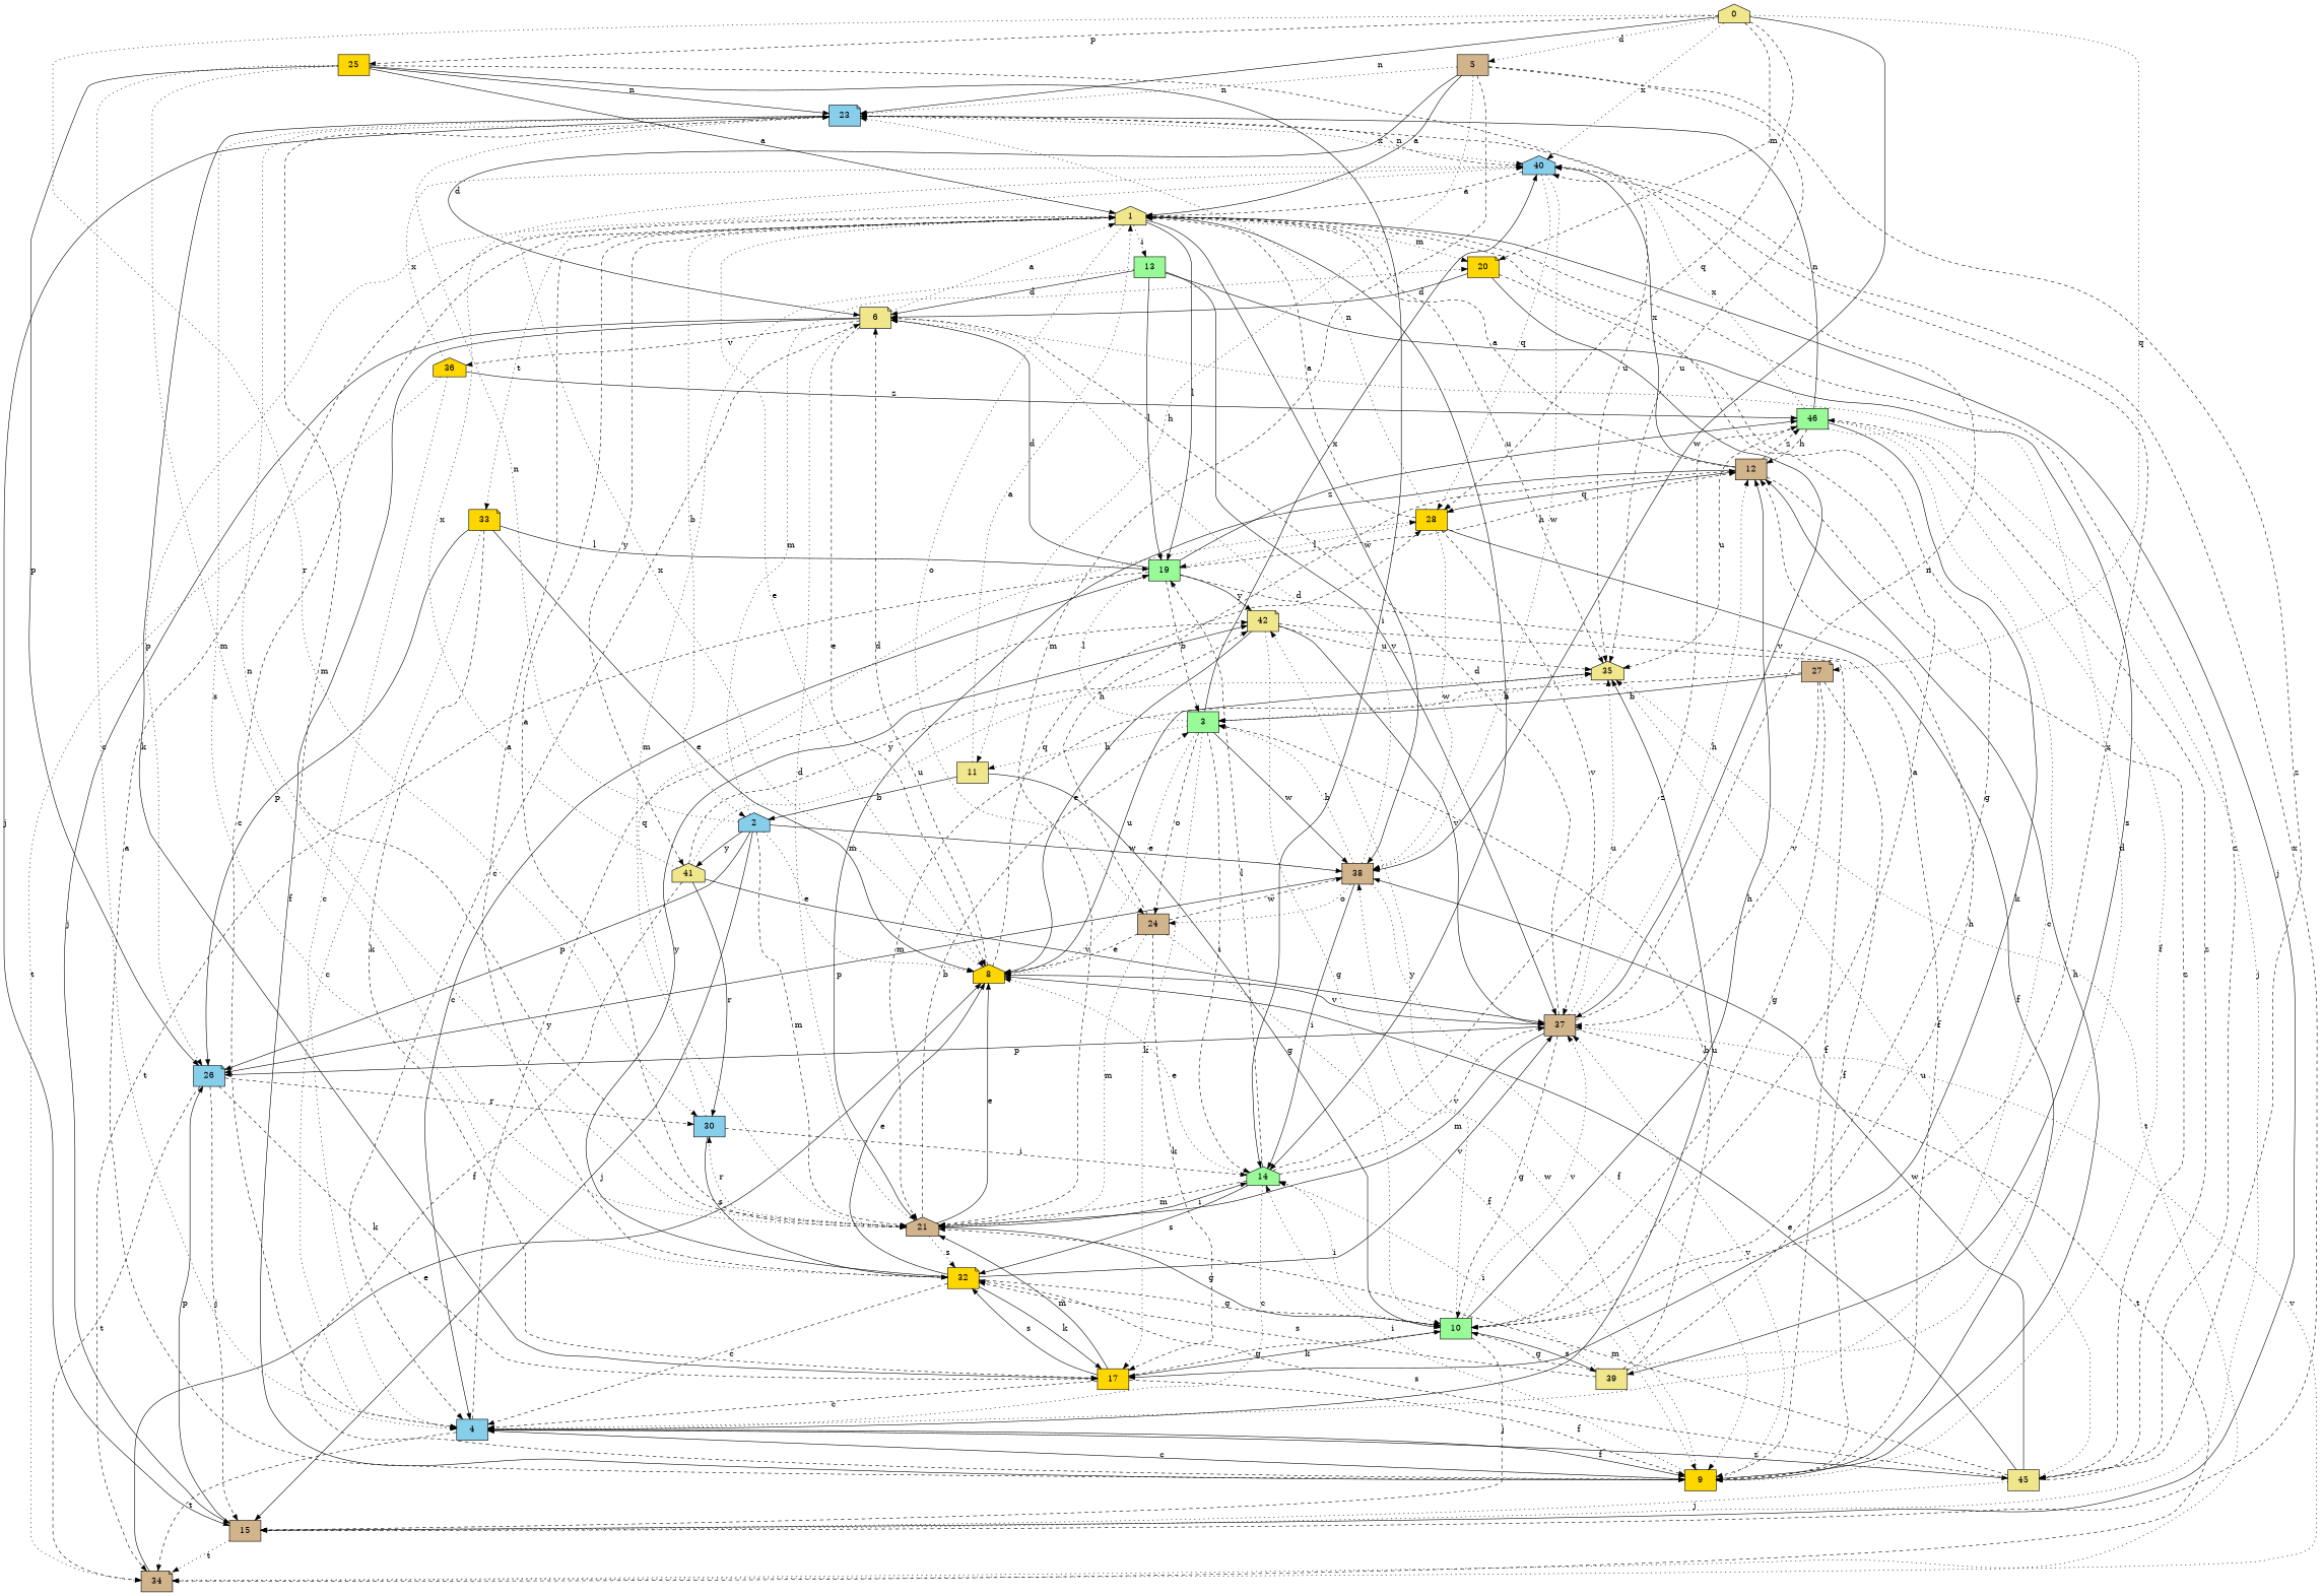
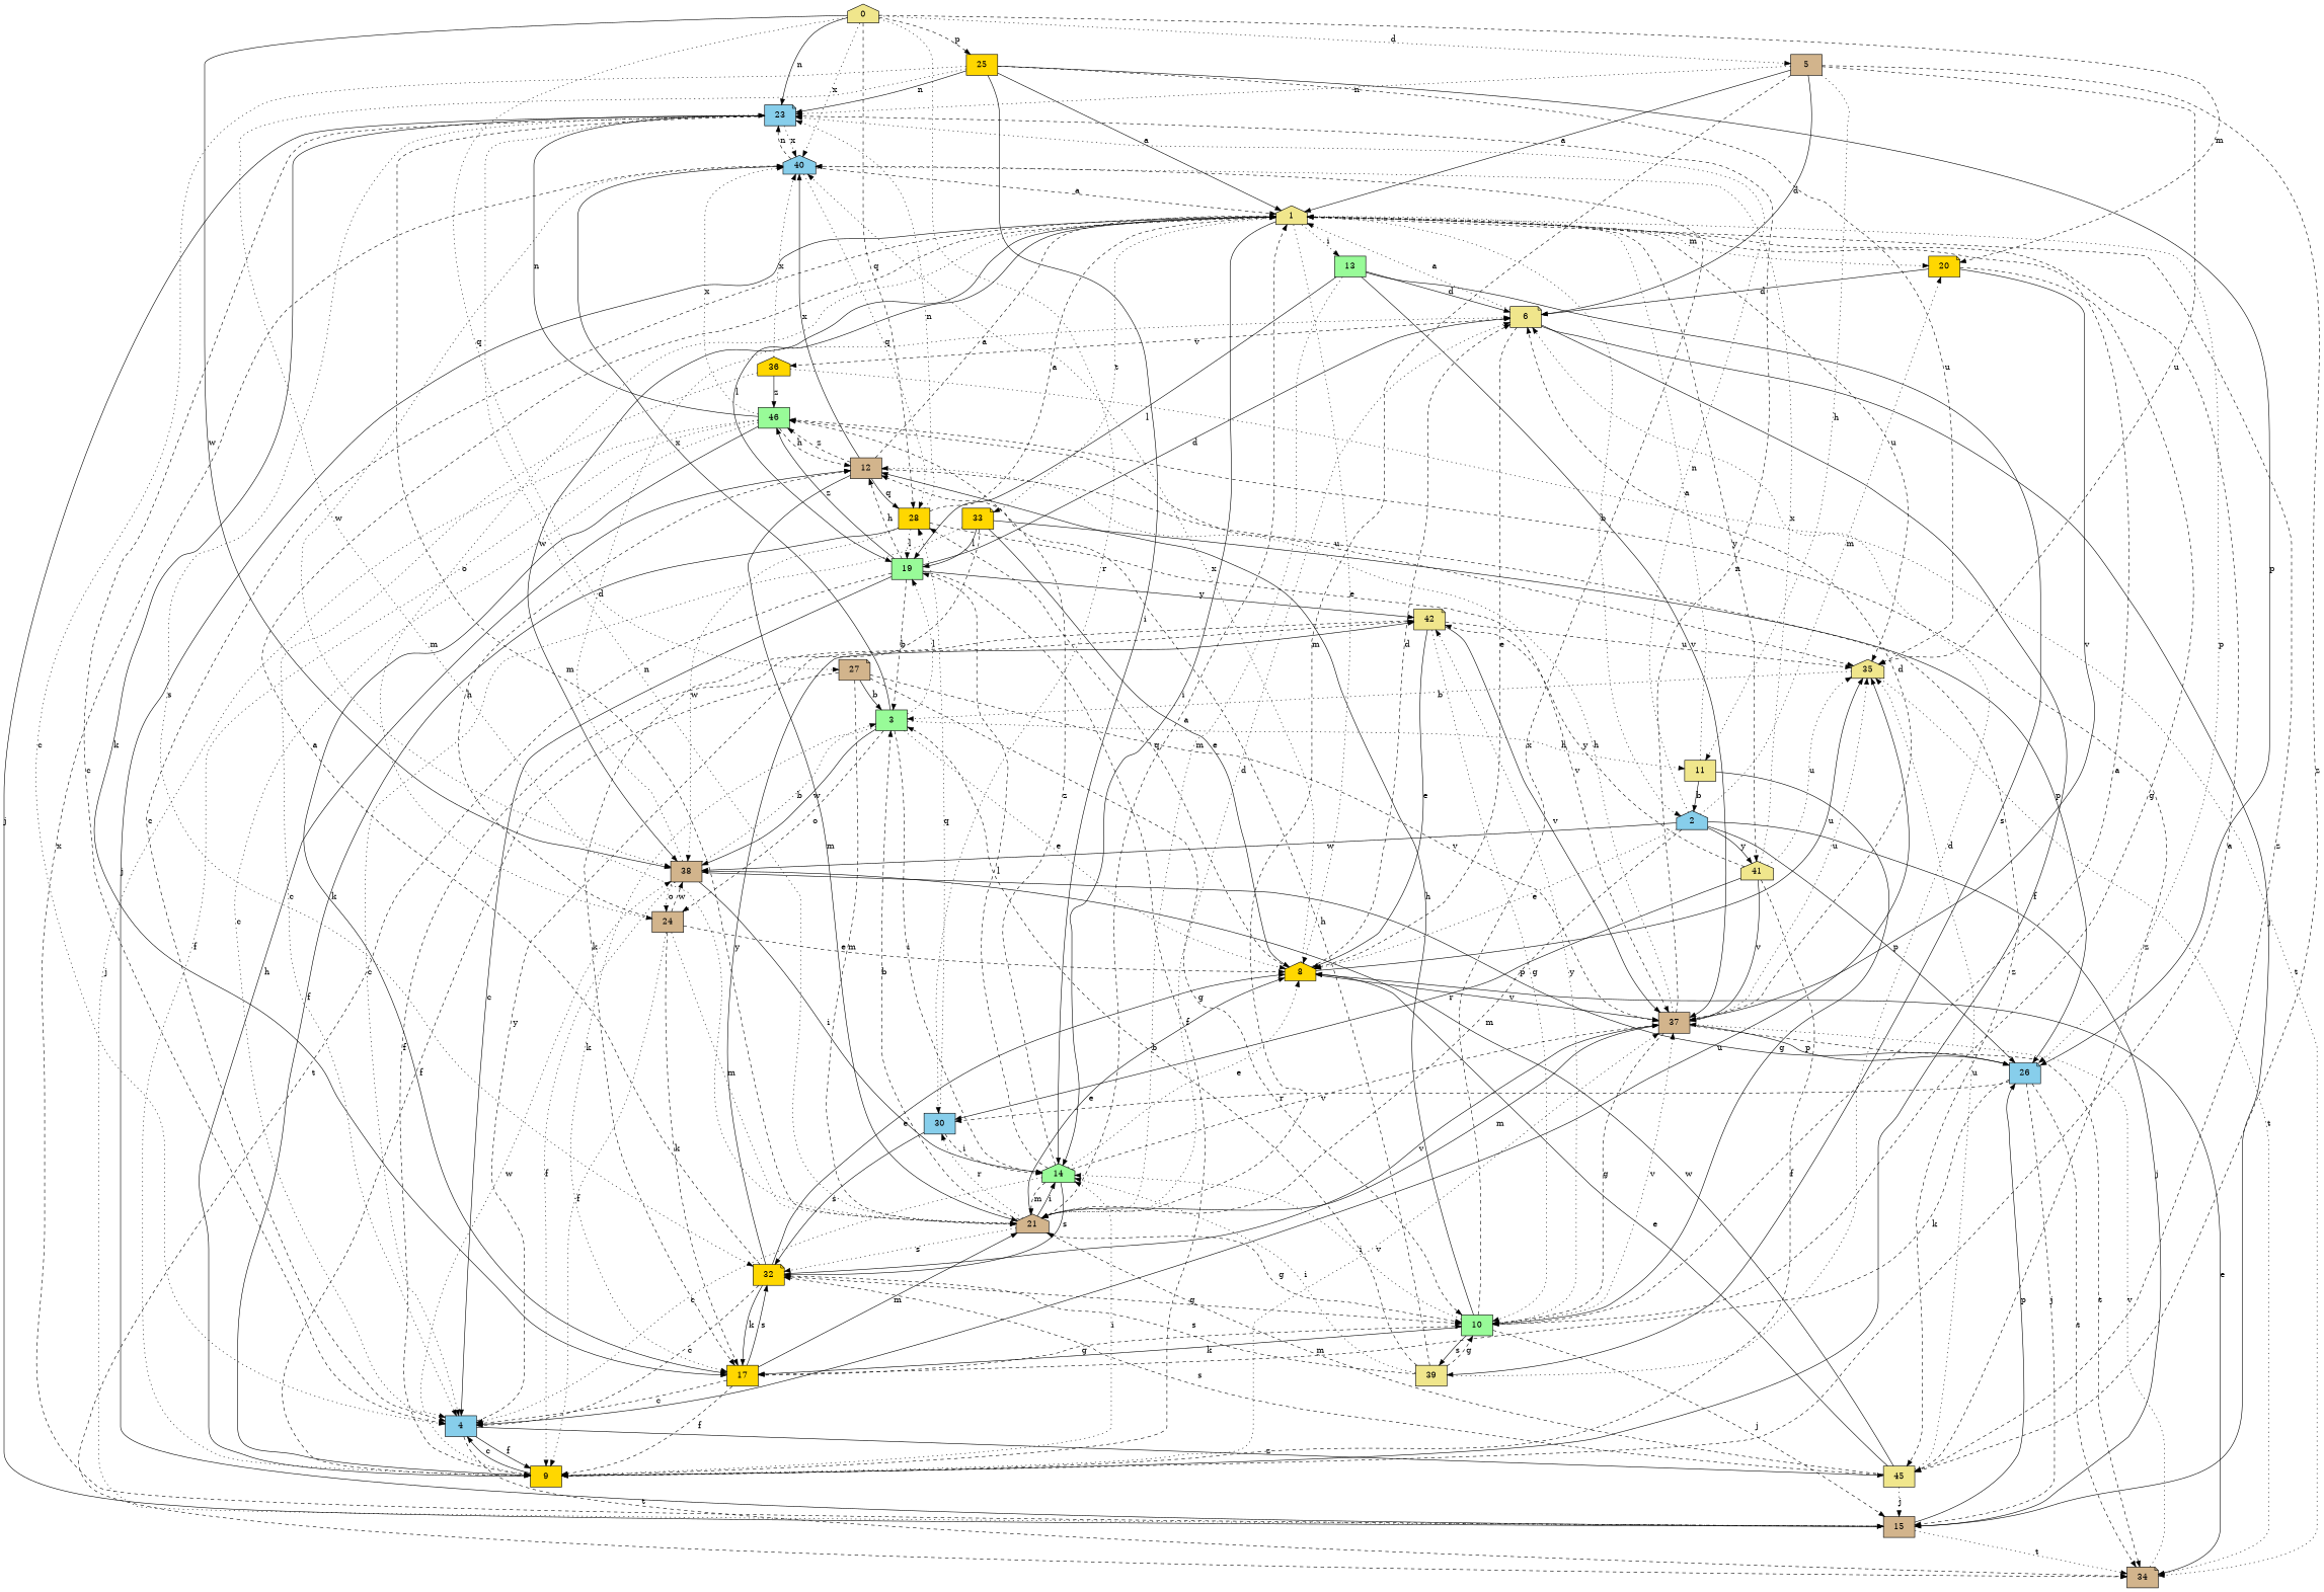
  strict digraph {
    node [fillcolor=khaki shape=box style=filled]
    edge [style=dashed]
    0 [shape=house]
    5 [fillcolor=tan]
    20 [fillcolor=gold shape=note]
    23 [fillcolor=skyblue shape=note]
    25 [fillcolor=gold]
    27 [fillcolor=tan shape=note]
    28 [fillcolor=gold]
    30 [fillcolor=skyblue]
    38 [fillcolor=tan]
    40 [fillcolor=skyblue shape=house]
    1 [shape=house]
    35 [shape=house]
    45
    21 [fillcolor=tan shape=house]
    11
    6 [shape=note]
    37 [fillcolor=tan]
    10 [fillcolor=palegreen]
    15 [fillcolor=tan]
    17 [fillcolor=gold]
    32 [fillcolor=gold shape=note]
    4 [fillcolor=skyblue]
    14 [fillcolor=palegreen shape=house]
    26 [fillcolor=skyblue shape=note]
    3 [fillcolor=palegreen]
    9 [fillcolor=gold]
    19 [fillcolor=palegreen]
    24 [fillcolor=tan]
    2 [fillcolor=skyblue shape=house]
    8 [fillcolor=gold shape=house]
    13 [fillcolor=palegreen]
    33 [fillcolor=gold shape=note]
    41 [shape=house]
    34 [fillcolor=tan shape=note]
    42 [shape=note]
    n36 [label=39]
    46 [fillcolor=palegreen]
    12 [fillcolor=tan]
    36 [fillcolor=gold shape=house]
    0 -> 5 [label=d style=dotted]
    0 -> 20 [label=m]
    0 -> 23 [label=n style=solid]
    0 -> 25 [label=p]
    0 -> 27 [label=q style=dotted]
    0 -> 28 [label=q]
    0 -> 30 [label=r style=dotted]
    0 -> 38 [label=w style=solid]
    0 -> 40 [label=x style=dotted]
    5 -> 23 [label=n style=dotted]
    5 -> 1 [label=a style=solid]
    5 -> 35 [label=u]
    5 -> 45 [label=z]
    5 -> 21 [label=m]
    5 -> 11 [label=h style=dotted]
    5 -> 6 [label=d style=solid]
    20 -> 6 [label=d style=solid]
    20 -> 37 [label=v style=solid]
    20 -> 10 [label=g]
    23 -> 40 [label=x style=dotted]
    23 -> 21 [label=m]
    23 -> 15 [label=j style=solid]
    23 -> 17 [label=k style=solid]
    23 -> 32 [label=s style=dotted]
    25 -> 23 [label=n style=solid]
    25 -> 1 [label=a style=solid]
    25 -> 35 [label=u]
    25 -> 21 [label=m style=dotted]
    25 -> 4 [label=c style=dotted]
    25 -> 14 [label=i style=solid]
    25 -> 26 [label=p style=solid]
    27 -> 21 [label=m]
    27 -> 37 [label=v]
    27 -> 10 [label=g]
    27 -> 3 [label=b style=solid]
    27 -> 9 [label=f]
    28 -> 23 [label=n style=dotted]
    28 -> 38 [label=w style=dotted]
    28 -> 1 [label=a]
    28 -> 37 [label=v]
    28 -> 9 [label=f style=solid]
    28 -> 19 [label=l style=dotted]
    30 -> 28 [label=q style=dotted]
    30 -> 32 [label=s style=solid]
    30 -> 14 [label=i]
    38 -> 6 [label=d style=dotted]
    38 -> 14 [label=i style=solid]
    38 -> 26 [label=p style=solid]
    38 -> 3 [label=b style=dotted]
    38 -> 9 [label=f style=dotted]
    38 -> 24 [label=o style=dotted]
    40 -> 23 [label=n]
    40 -> 28 [label=q style=dotted]
    40 -> 38 [label=w style=dotted]
    40 -> 1 [label=a]
    1 -> 20 [label=m style=dotted]
    1 -> 38 [label=w style=solid]
    1 -> 35 [label=u]
    1 -> 45 [label=z]
    1 -> 15 [label=j style=solid]
    1 -> 4 [label=c]
    1 -> 14 [label=i style=solid]
    1 -> 26 [label=p style=dotted]
    1 -> 19 [label=l style=solid]
    1 -> 24 [label=o style=dotted]
    1 -> 2 [label=b style=dotted]
    1 -> 8 [label=e style=dotted]
    1 -> 13 [label=i style=dotted]
    1 -> 33 [label=t style=dotted]
    1 -> 41 [label=y]
    35 -> 3 [label=b style=dotted]
    35 -> 34 [label=t style=dotted]
    45 -> 38 [label=w style=solid]
    45 -> 35 [label=u style=dotted]
    45 -> 21 [label=m]
    45 -> 15 [label=j style=dotted]
    45 -> 32 [label=s]
    45 -> 8 [label=e style=solid]
    45 -> 46 [label=z]
    21 -> 23 [label=n style=dotted]
    21 -> 30 [label=r style=dotted]
    21 -> 1 [label=a]
    21 -> 6 [label=d style=dotted]
-   21 -> 10 [label=g style=solid]
+   21 -> 10 [label=g]
    21 -> 32 [label=s style=dotted]
    21 -> 14 [label=i style=solid]
    21 -> 3 [label=b]
    21 -> 8 [label=e style=solid]
    11 -> 1 [label=a style=dotted]
    11 -> 10 [label=g style=solid]
    11 -> 2 [label=b style=solid]
    6 -> 1 [label=a style=dotted]
    6 -> 15 [label=j style=solid]
-   6 -> 4 [label=c]
+   23 -> 4 [label=c]
    6 -> 9 [label=f style=solid]
    6 -> 8 [label=e]
    6 -> 36 [label=v]
    37 -> 23 [label=n]
    37 -> 35 [label=u style=dotted]
    37 -> 21 [label=m style=solid]
    37 -> 6 [label=d]
    37 -> 10 [label=g]
    37 -> 26 [label=p style=solid]
    37 -> 34 [label=t]
    37 -> 12 [label=h style=dotted]
    10 -> 40 [label=x]
    10 -> 1 [label=a]
    10 -> 37 [label=v style=dotted]
    10 -> 15 [label=j]
    10 -> 17 [label=k style=solid]
    10 -> 14 [label=i style=dotted]
    10 -> 42 [label=y style=dotted]
    10 -> n36 [label=s style=solid]
    10 -> 12 [label=h style=solid]
    15 -> 40 [label=x]
    15 -> 26 [label=p style=solid]
    15 -> 34 [label=t style=dotted]
    17 -> 21 [label=m style=solid]
    17 -> 10 [label=g]
    17 -> 32 [label=s style=solid]
    17 -> 4 [label=c]
    17 -> 9 [label=f]
    32 -> 1 [label=a]
    32 -> 37 [label=v style=solid]
    32 -> 10 [label=g]
    32 -> 17 [label=k style=solid]
    32 -> 4 [label=c]
    32 -> 8 [label=e style=solid]
    32 -> 42 [label=y style=solid]
    4 -> 35 [label=u style=solid]
    4 -> 45 [label=z style=solid]
    4 -> 9 [label=f style=solid]
    4 -> 34 [label=t]
    4 -> 42 [label=y]
    14 -> 21 [label=m]
    14 -> 37 [label=v]
    14 -> 32 [label=s style=solid]
    14 -> 4 [label=c style=dotted]
    14 -> 19 [label=l]
    14 -> 8 [label=e style=dotted]
    14 -> 46 [label=z]
    26 -> 30 [label=r]
    26 -> 15 [label=j]
    26 -> 17 [label=k]
    26 -> 34 [label=t]
    3 -> 38 [label=w style=solid]
    3 -> 40 [label=x style=solid]
    3 -> 11 [label=h style=dotted]
    3 -> 17 [label=k style=dotted]
    3 -> 14 [label=i]
    3 -> 19 [label=l style=dotted]
    3 -> 24 [label=o]
    3 -> 8 [label=e style=dotted]
    9 -> 38 [label=w style=dotted]
    9 -> 1 [label=a]
    9 -> 37 [label=v style=dotted]
    9 -> 4 [label=c style=solid]
    9 -> 14 [label=i style=dotted]
    9 -> 12 [label=h style=solid]
    19 -> 6 [label=d style=solid]
    19 -> 4 [label=c style=solid]
    19 -> 3 [label=b]
    19 -> 9 [label=f]
    19 -> 34 [label=t]
    19 -> 42 [label=y style=solid]
    19 -> 46 [label=z style=solid]
    19 -> 12 [label=h]
    24 -> 38 [label=w]
    24 -> 21 [label=m style=dotted]
    24 -> 17 [label=k]
    24 -> 9 [label=f style=dotted]
    24 -> 8 [label=e]
    24 -> 12 [label=h]
    2 -> 20 [label=m style=dotted]
    2 -> 23 [label=n style=dotted]
    2 -> 38 [label=w style=solid]
    2 -> 21 [label=m]
    2 -> 15 [label=j style=solid]
    2 -> 26 [label=p style=solid]
    2 -> 8 [label=e style=dotted]
    2 -> 41 [label=y style=solid]
    8 -> 28 [label=q]
    8 -> 40 [label=x style=dotted]
    8 -> 35 [label=u style=solid]
    8 -> 6 [label=d]
    8 -> 37 [label=v style=solid]
    13 -> 21 [label=m style=dotted]
    13 -> 6 [label=d style=solid]
    13 -> 37 [label=v style=solid]
    13 -> 19 [label=l style=solid]
    13 -> n36 [label=s style=solid]
    33 -> 17 [label=k]
    33 -> 4 [label=c style=dotted]
    33 -> 26 [label=p style=solid]
    33 -> 19 [label=l style=solid]
    33 -> 8 [label=e style=solid]
    41 -> 30 [label=r style=solid]
    41 -> 40 [label=x style=dotted]
    41 -> 35 [label=u style=dotted]
    41 -> 37 [label=v style=solid]
    41 -> 9 [label=f]
    41 -> 42 [label=y]
    34 -> 37 [label=v style=dotted]
    34 -> 8 [label=e style=solid]
    42 -> 35 [label=u]
    42 -> 37 [label=v style=solid]
    42 -> 10 [label=g style=dotted]
    42 -> 9 [label=f]
    42 -> 8 [label=e style=solid]
    n36 -> 6 [label=d style=dotted]
    n36 -> 10 [label=g]
    n36 -> 32 [label=s]
    n36 -> 14 [label=i style=dotted]
    n36 -> 3 [label=b]
    n36 -> 12 [label=h]
    46 -> 23 [label=n style=solid]
    46 -> 40 [label=x style=dotted]
    46 -> 35 [label=u]
    46 -> 15 [label=j style=dotted]
    46 -> 17 [label=k style=solid]
    46 -> 4 [label=c style=dotted]
    46 -> 9 [label=f style=dotted]
    46 -> 12 [label=h]
    12 -> 28 [label=q style=solid]
    12 -> 40 [label=x style=solid]
    12 -> 1 [label=a]
    12 -> 45 [label=z]
    12 -> 21 [label=m style=solid]
    12 -> 46 [label=z]
    36 -> 40 [label=x style=dotted]
    36 -> 4 [label=c style=dotted]
    36 -> 34 [label=t style=dotted]
    36 -> 46 [label=z style=solid]
  }
